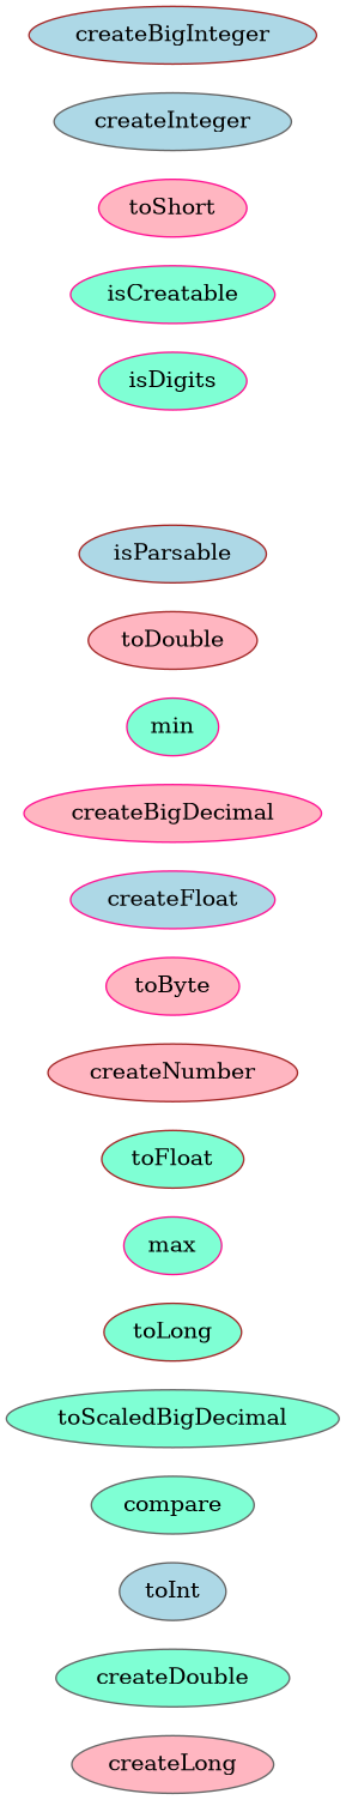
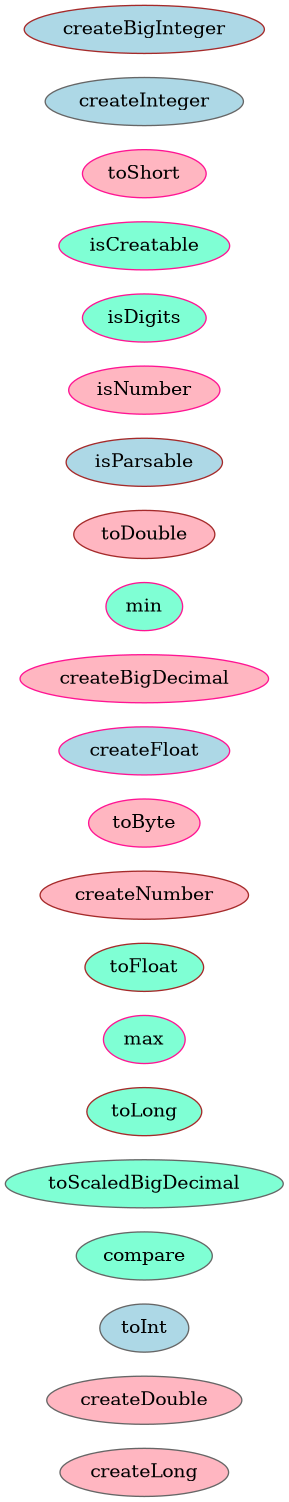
  digraph {
    rankdir=LR
    node [style=filled fillcolor=lightpink color=deeppink]
    createLong [color=gray40]
-   createDouble [fillcolor=aquamarine color=gray40]
+   createDouble [color=gray40]
    toInt [fillcolor=lightblue color=gray40]
    compare [fillcolor=aquamarine color=gray40]
    toScaledBigDecimal [fillcolor=aquamarine color=gray40]
    toLong [fillcolor=aquamarine color=brown]
    max [fillcolor=aquamarine]
    toFloat [fillcolor=aquamarine color=brown]
    createNumber [color=brown]
    toByte
    createFloat [fillcolor=lightblue]
    createBigDecimal
    min [fillcolor=aquamarine]
    toDouble [color=brown]
    isParsable [fillcolor=lightblue color=brown]
+   isNumber
    isDigits [fillcolor=aquamarine]
    isCreatable [fillcolor=aquamarine]
    toShort
    createInteger [fillcolor=lightblue color=gray40]
    createBigInteger [fillcolor=lightblue color=brown]
  }
